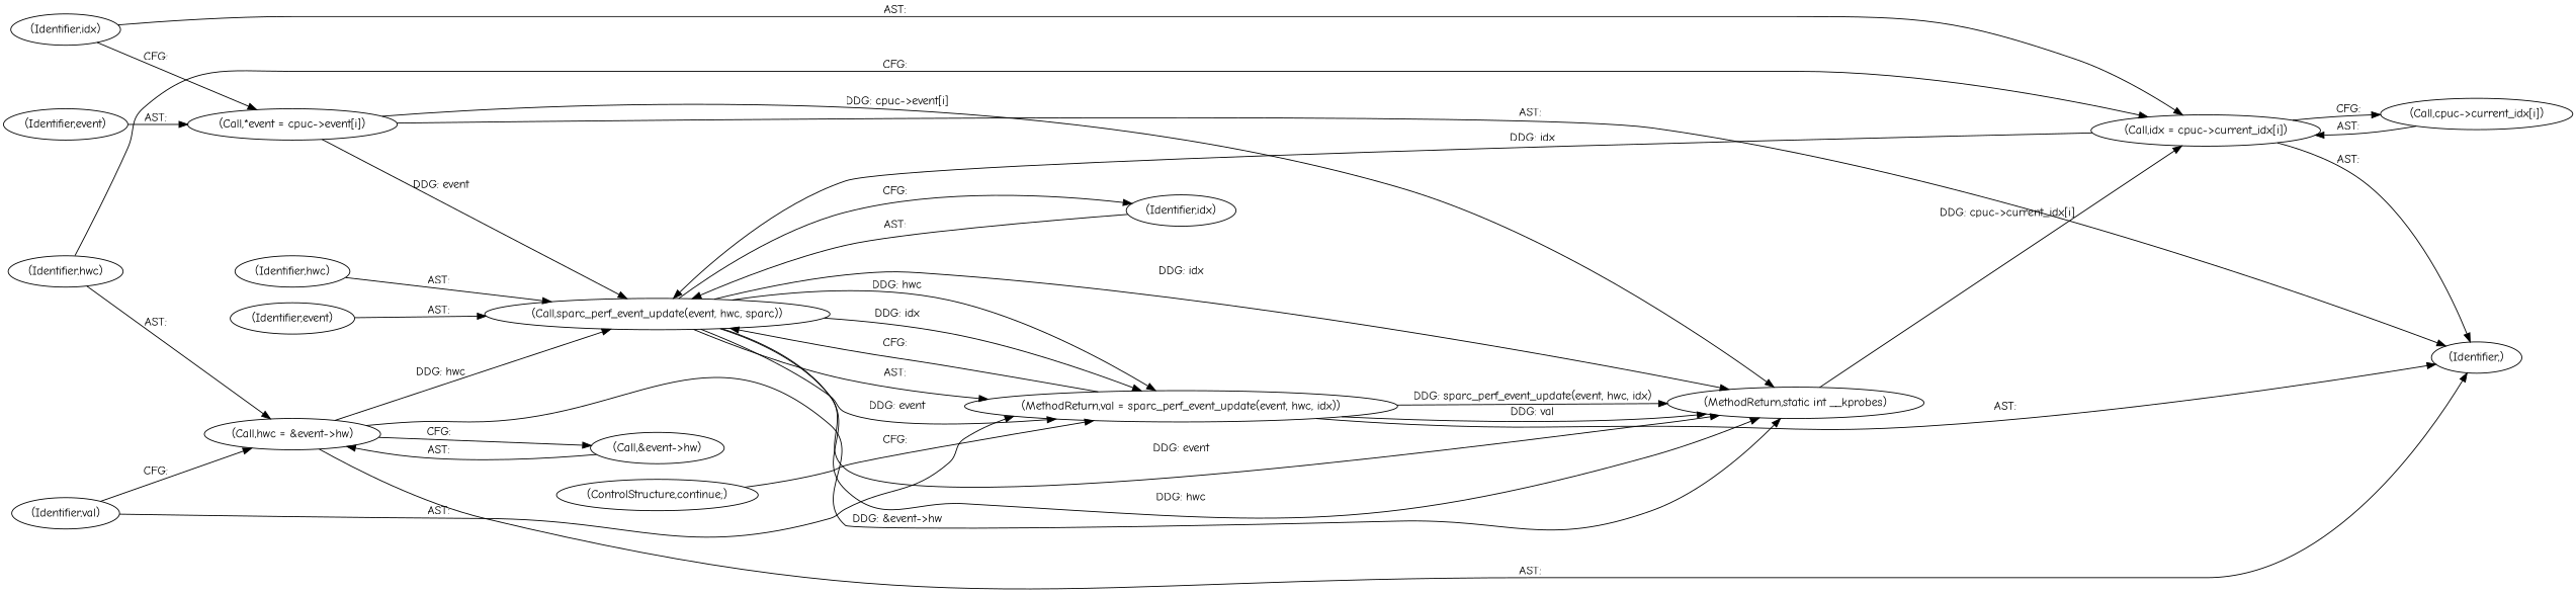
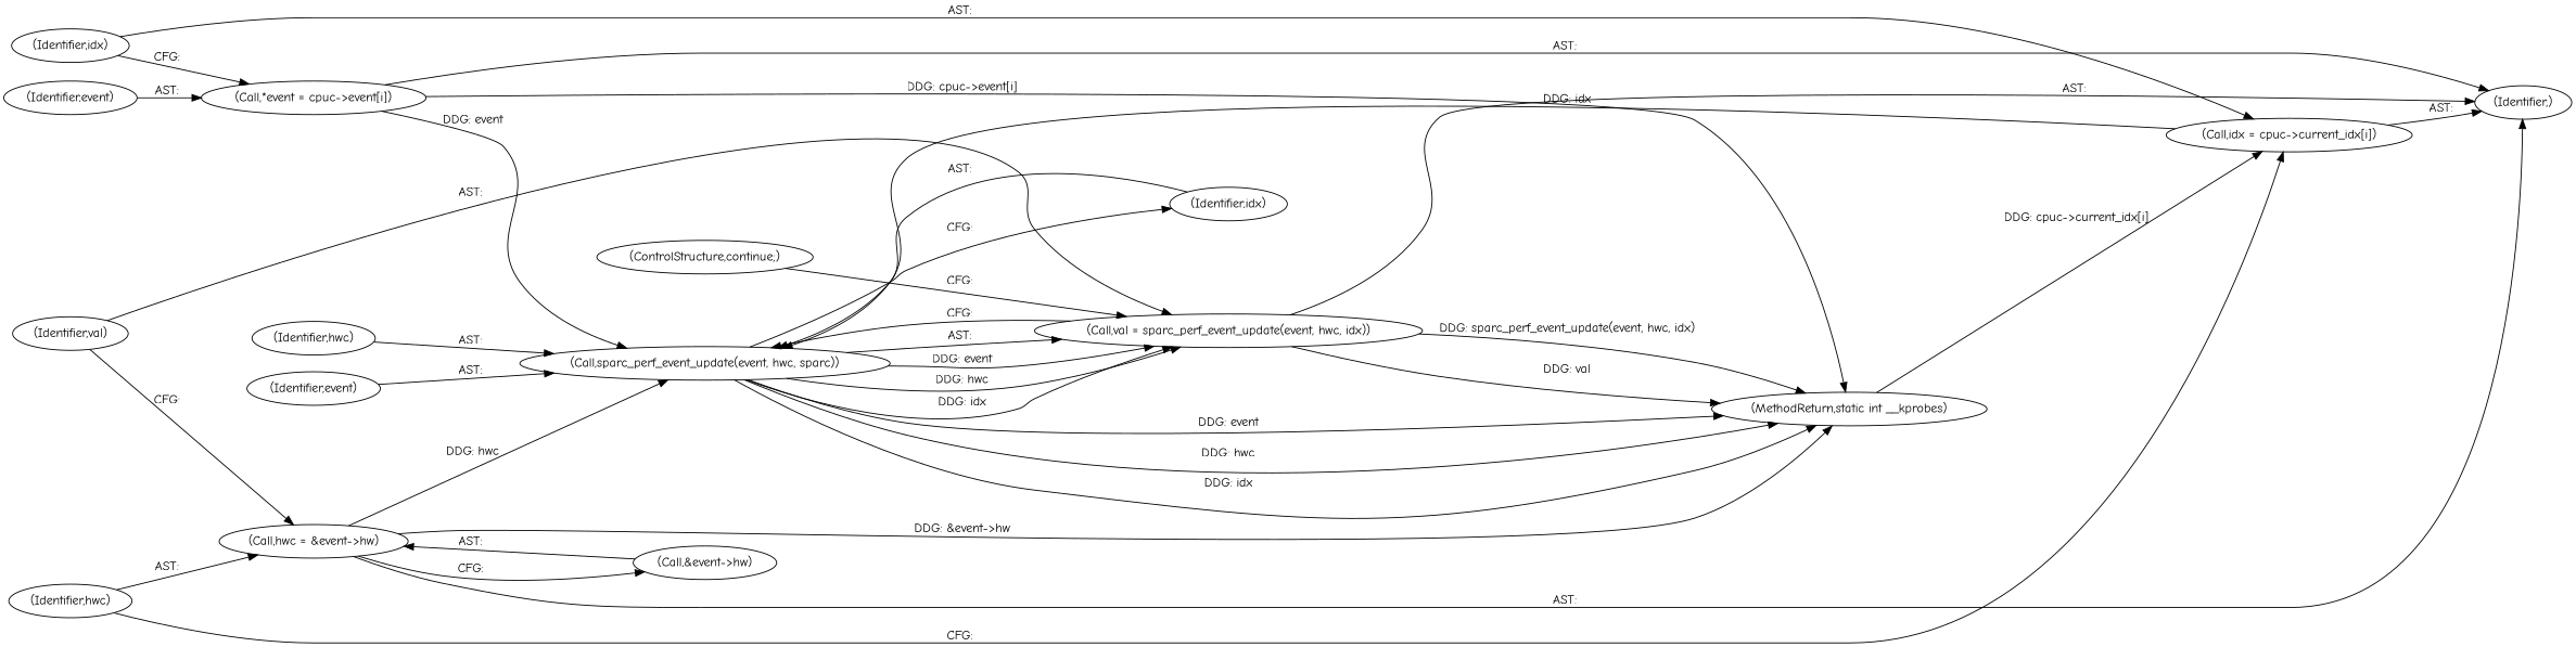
  digraph {
    fontname="Comic Neue"
    rankdir=LR
    node [fontname="Comic Neue"]
    edge [fontname="Comic Neue"]
    n1 [label="(Call,sparc_perf_event_update(event, hwc, sparc))"]
-   n2 [label="(MethodReturn,val = sparc_perf_event_update(event, hwc, idx))"]
+   n2 [label="(Call,val = sparc_perf_event_update(event, hwc, idx))"]
    n3 [label="(MethodReturn,static int __kprobes)"]
    n4 [label="(Identifier,idx)"]
    n5 [label="(Identifier,)"]
    n6 [label="(Call,idx = cpuc->current_idx[i])"]
    n7 [label="(Call,*event = cpuc->event[i])"]
    n8 [label="(Call,hwc = &event->hw)"]
    n9 [label="(Call,&event->hw)"]
-   n10 [label="(Call,cpuc->current_idx[i])"]
    n11 [label="(Identifier,hwc)"]
    n12 [label="(Identifier,event)"]
    n13 [label="(ControlStructure,continue;)"]
    n14 [label="(Identifier,event)"]
    n15 [label="(Identifier,hwc)"]
    n16 [label="(Identifier,val)"]
    n17 [label="(Identifier,idx)"]
    n1 -> n2 [label="AST: "]
    n1 -> n2 [label="DDG: event"]
    n1 -> n2 [label="DDG: hwc"]
    n1 -> n2 [label="DDG: idx"]
    n1 -> n3 [label="DDG: event"]
    n1 -> n3 [label="DDG: hwc"]
    n1 -> n3 [label="DDG: idx"]
    n1 -> n4 [label="CFG: "]
    n2 -> n1 [label="CFG: "]
    n2 -> n3 [label="DDG: val"]
    n2 -> n3 [label="DDG: sparc_perf_event_update(event, hwc, idx)"]
    n2 -> n5 [label="AST: "]
    n3 -> n6 [label="DDG: cpuc->current_idx[i]"]
    n4 -> n1 [label="AST: "]
    n6 -> n1 [label="DDG: idx"]
    n6 -> n5 [label="AST: "]
-   n6 -> n10 [label="CFG: "]
    n7 -> n1 [label="DDG: event"]
    n7 -> n3 [label="DDG: cpuc->event[i]"]
    n7 -> n5 [label="AST: "]
    n8 -> n1 [label="DDG: hwc"]
    n8 -> n3 [label="DDG: &event->hw"]
    n8 -> n5 [label="AST: "]
    n8 -> n9 [label="CFG: "]
    n9 -> n8 [label="AST: "]
-   n10 -> n6 [label="AST: "]
    n11 -> n1 [label="AST: "]
    n12 -> n7 [label="AST: "]
    n13 -> n2 [label="CFG: "]
    n14 -> n1 [label="AST: "]
    n15 -> n6 [label="CFG: "]
    n15 -> n8 [label="AST: "]
    n16 -> n2 [label="AST: "]
    n16 -> n8 [label="CFG: "]
    n17 -> n6 [label="AST: "]
    n17 -> n7 [label="CFG: "]
  }
